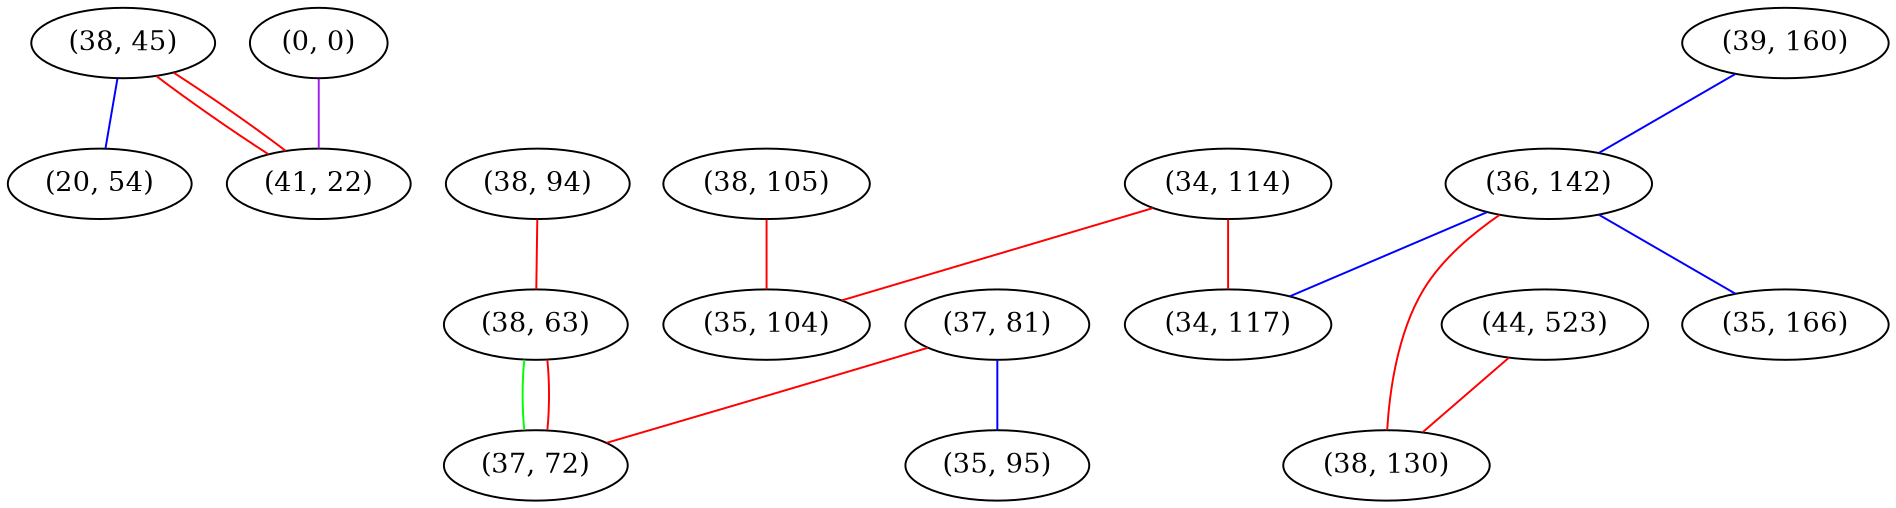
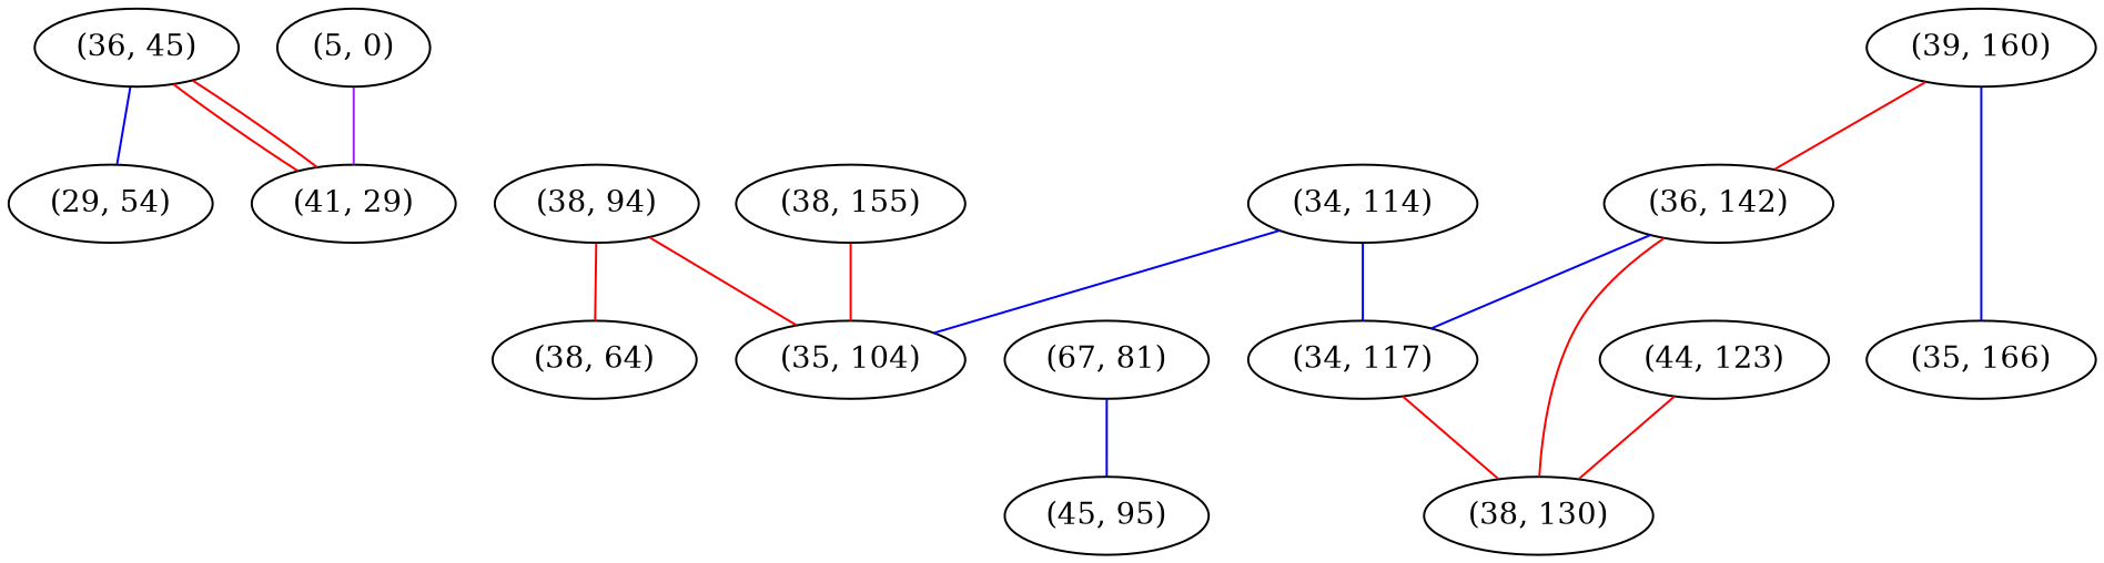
  graph {
    edge [color=red weight=1]
-   "(36, 45)" [label="(38, 45)"]
-   "(29, 54)" [label="(20, 54)"]
-   "(41, 29)" [label="(41, 22)"]
-   "(38, 105)"
+   "(36, 45)"
+   "(29, 54)"
+   "(41, 29)"
+   "(38, 105)" [label="(38, 155)"]
    "(35, 104)"
    "(34, 117)"
    "(38, 130)"
-   "(0, 0)"
+   "(0, 0)" [label="(5, 0)"]
    "(39, 160)"
    "(36, 142)"
    "(35, 166)"
-   "(44, 123)" [label="(44, 523)"]
+   "(44, 123)"
    "(34, 114)"
-   "(37, 81)"
-   "(45, 95)" [label="(35, 95)"]
-   "(37, 72)"
-   "(38, 63)"
+   "(37, 81)" [label="(67, 81)"]
+   "(45, 95)"
+   "(38, 63)" [label="(38, 64)"]
    "(38, 94)"
    "(36, 45)" -- "(29, 54)" [color=blue]
    "(36, 45)" -- "(41, 29)"
    "(36, 45)" -- "(41, 29)"
    "(38, 105)" -- "(35, 104)"
+   "(34, 117)" -- "(38, 130)"
    "(0, 0)" -- "(41, 29)" [color=purple weight=4]
-   "(39, 160)" -- "(36, 142)" [color=blue]
-   "(36, 142)" -- "(35, 166)" [color=blue weight=3]
+   "(39, 160)" -- "(36, 142)"
+   "(39, 160)" -- "(35, 166)" [color=blue weight=3]
    "(36, 142)" -- "(34, 117)" [color=blue weight=3]
    "(36, 142)" -- "(38, 130)"
    "(44, 123)" -- "(38, 130)"
-   "(34, 114)" -- "(35, 104)"
-   "(34, 114)" -- "(34, 117)" [weight=3]
+   "(34, 114)" -- "(35, 104)" [color=blue]
+   "(34, 114)" -- "(34, 117)" [color=blue weight=3]
    "(37, 81)" -- "(45, 95)" [color=blue weight=3]
-   "(37, 81)" -- "(37, 72)"
-   "(38, 63)" -- "(37, 72)" [color=green weight=2]
-   "(38, 63)" -- "(37, 72)"
+   "(38, 94)" -- "(35, 104)"
    "(38, 94)" -- "(38, 63)"
  }
